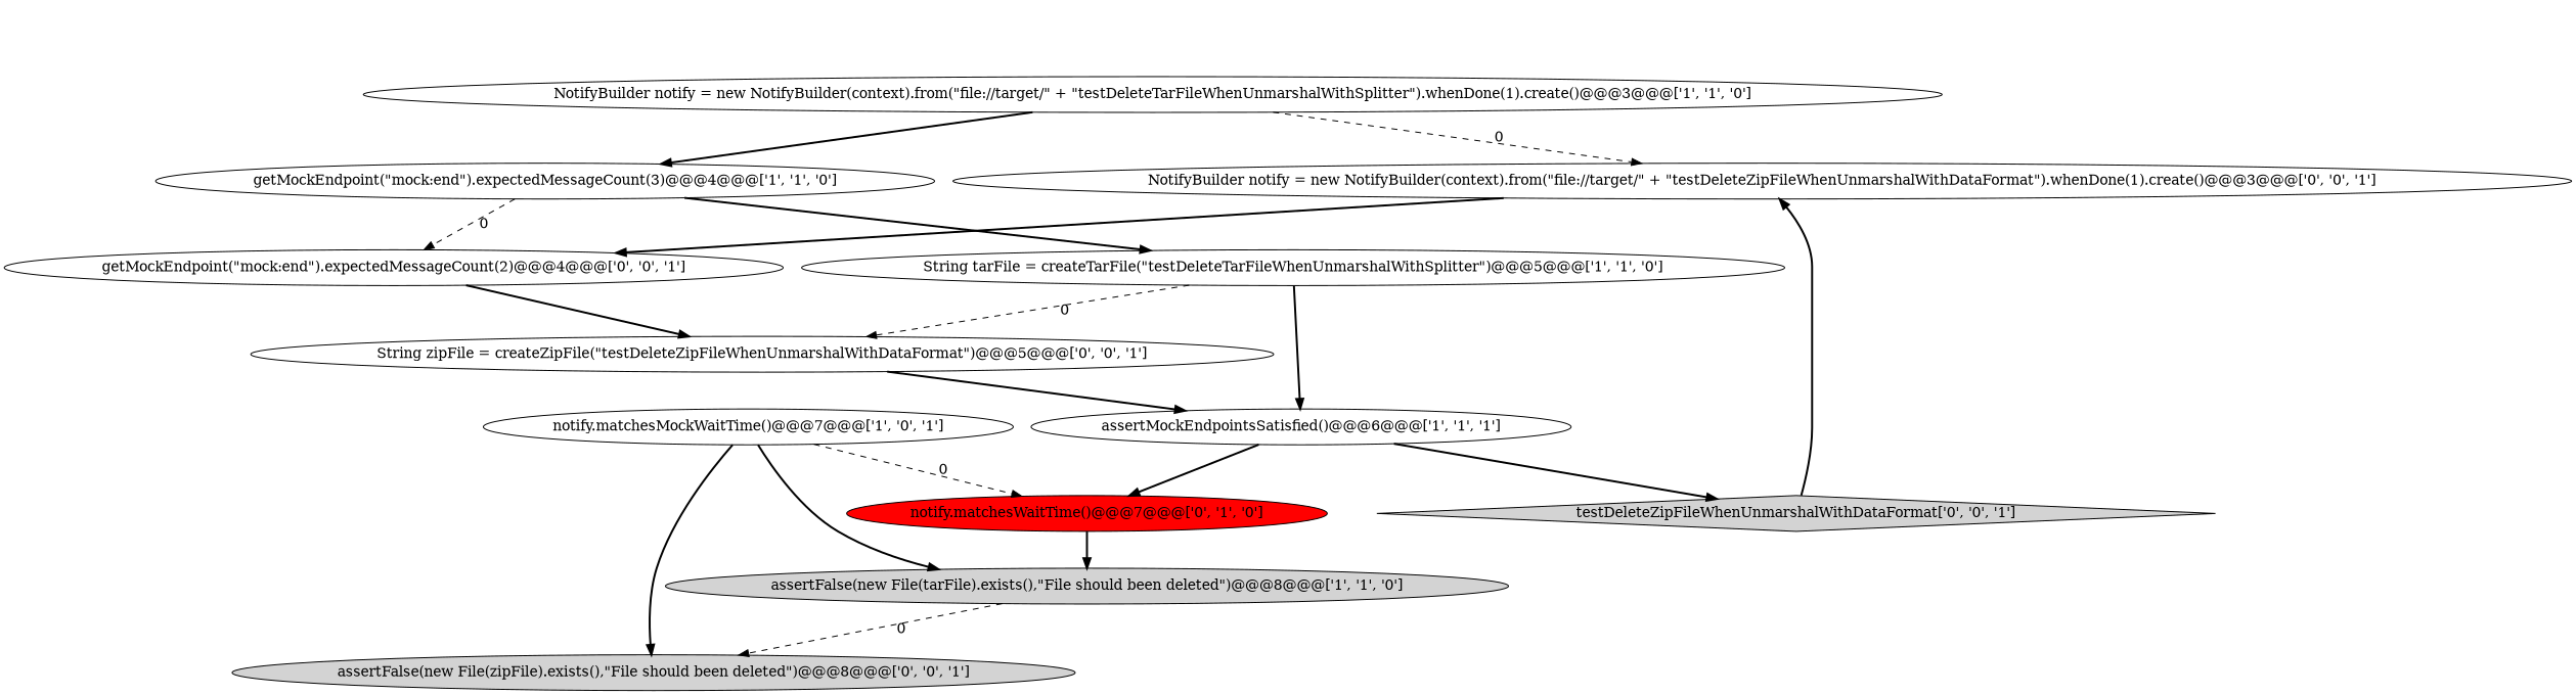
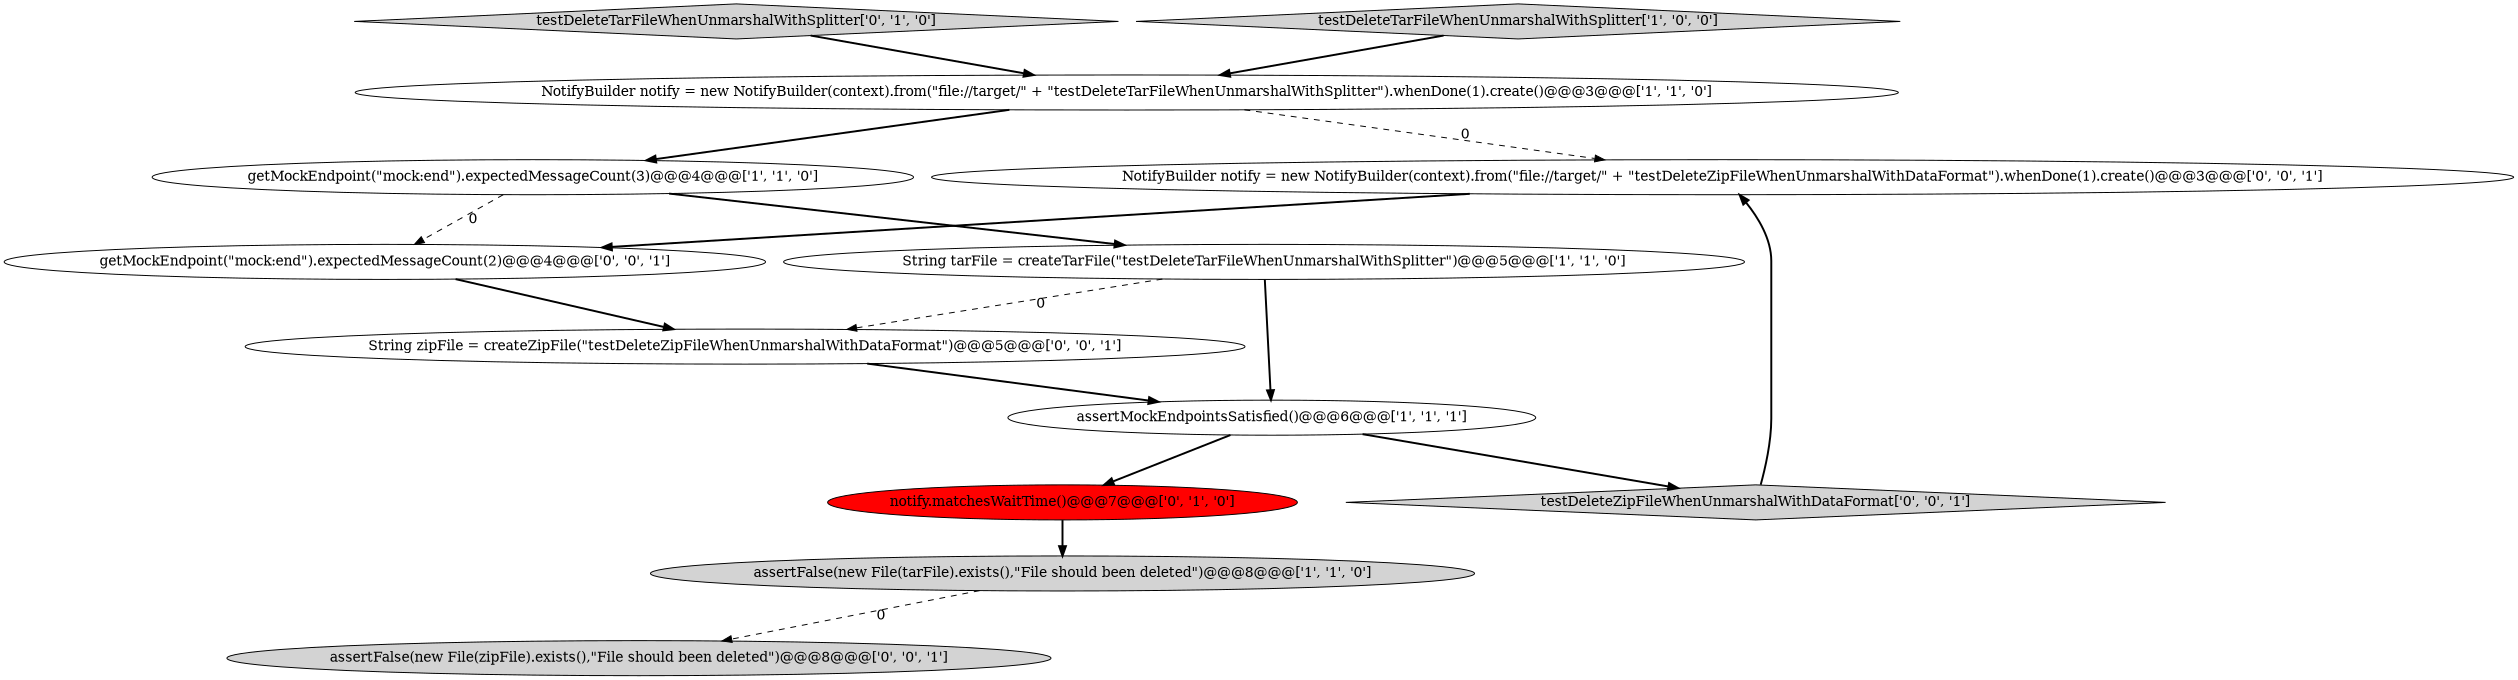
  digraph {
    node [fillcolor=white shape=ellipse style=filled]
    edge [style=bold]
    n1 [label="NotifyBuilder notify = new NotifyBuilder(context).from(\"file://target/\" + \"testDeleteZipFileWhenUnmarshalWithDataFormat\").whenDone(1).create()@@@3@@@['0', '0', '1']"]
    n2 [label="getMockEndpoint(\"mock:end\").expectedMessageCount(2)@@@4@@@['0', '0', '1']"]
    n3 [label="String zipFile = createZipFile(\"testDeleteZipFileWhenUnmarshalWithDataFormat\")@@@5@@@['0', '0', '1']"]
    n4 [label="NotifyBuilder notify = new NotifyBuilder(context).from(\"file://target/\" + \"testDeleteTarFileWhenUnmarshalWithSplitter\").whenDone(1).create()@@@3@@@['1', '1', '0']"]
    n5 [label="getMockEndpoint(\"mock:end\").expectedMessageCount(3)@@@4@@@['1', '1', '0']"]
    n6 [label="String tarFile = createTarFile(\"testDeleteTarFileWhenUnmarshalWithSplitter\")@@@5@@@['1', '1', '0']"]
-   n7 [label="notify.matchesMockWaitTime()@@@7@@@['1', '0', '1']"]
    n8 [fillcolor=lightgray label="assertFalse(new File(zipFile).exists(),\"File should been deleted\")@@@8@@@['0', '0', '1']"]
    n9 [fillcolor=red label="notify.matchesWaitTime()@@@7@@@['0', '1', '0']"]
    n10 [fillcolor=lightgray label="assertFalse(new File(tarFile).exists(),\"File should been deleted\")@@@8@@@['1', '1', '0']"]
    n11 [fillcolor=lightgray label="testDeleteZipFileWhenUnmarshalWithDataFormat['0', '0', '1']" shape=diamond]
+   n12 [fillcolor=lightgray label="testDeleteTarFileWhenUnmarshalWithSplitter['0', '1', '0']" shape=diamond]
    n13 [label="assertMockEndpointsSatisfied()@@@6@@@['1', '1', '1']"]
+   n14 [fillcolor=lightgray label="testDeleteTarFileWhenUnmarshalWithSplitter['1', '0', '0']" shape=diamond]
    n1 -> n2
    n2 -> n3
    n3 -> n13
    n4 -> n1 [label=0 style=dashed]
    n4 -> n5
    n5 -> n2 [label=0 style=dashed]
    n5 -> n6
    n6 -> n3 [label=0 style=dashed]
    n6 -> n13
-   n7 -> n8
-   n7 -> n9 [label=0 style=dashed]
-   n7 -> n10
    n9 -> n10
    n10 -> n8 [label=0 style=dashed]
    n11 -> n1
+   n12 -> n4
    n13 -> n9
    n13 -> n11
+   n14 -> n4
  }
